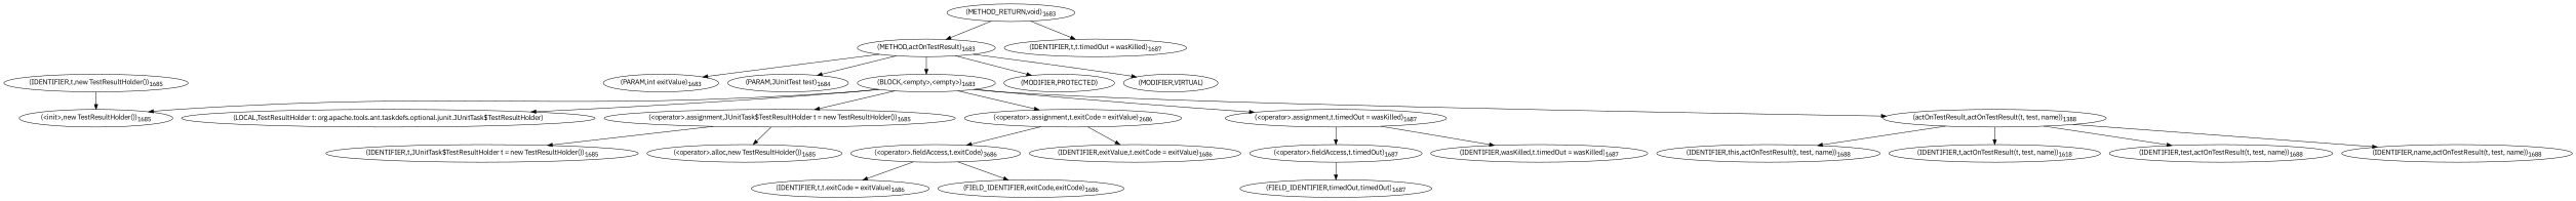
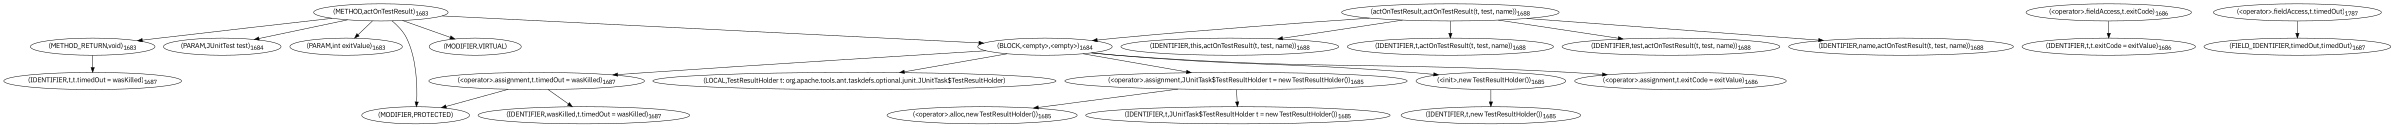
  digraph {
    fontname="IBM Plex Sans"
    node [fontname="IBM Plex Sans"]
    edge [fontname="IBM Plex Sans"]
    n1 [label=<(METHOD,actOnTestResult)<SUB>1683</SUB>>]
    n2 [label=<(PARAM,int exitValue)<SUB>1683</SUB>>]
    n3 [label=<(PARAM,JUnitTest test)<SUB>1684</SUB>>]
-   n4 [label=<(BLOCK,&lt;empty&gt;,&lt;empty&gt;)<SUB>1683</SUB>>]
+   n4 [label=<(BLOCK,&lt;empty&gt;,&lt;empty&gt;)<SUB>1684</SUB>>]
    n5 [label=<(MODIFIER,PROTECTED)>]
    n6 [label=<(MODIFIER,VIRTUAL)>]
    n7 [label=<(METHOD_RETURN,void)<SUB>1683</SUB>>]
    n8 [label=<(LOCAL,TestResultHolder t: org.apache.tools.ant.taskdefs.optional.junit.JUnitTask$TestResultHolder)>]
    n9 [label=<(&lt;operator&gt;.assignment,JUnitTask$TestResultHolder t = new TestResultHolder())<SUB>1685</SUB>>]
    n10 [label=<(&lt;init&gt;,new TestResultHolder())<SUB>1685</SUB>>]
-   n11 [label=<(&lt;operator&gt;.assignment,t.exitCode = exitValue)<SUB>2686</SUB>>]
+   n11 [label=<(&lt;operator&gt;.assignment,t.exitCode = exitValue)<SUB>1686</SUB>>]
    n12 [label=<(&lt;operator&gt;.assignment,t.timedOut = wasKilled)<SUB>1687</SUB>>]
-   n13 [label=<(actOnTestResult,actOnTestResult(t, test, name))<SUB>1388</SUB>>]
+   n13 [label=<(actOnTestResult,actOnTestResult(t, test, name))<SUB>1688</SUB>>]
    n14 [label=<(IDENTIFIER,t,t.timedOut = wasKilled)<SUB>1687</SUB>>]
    n15 [label=<(IDENTIFIER,t,JUnitTask$TestResultHolder t = new TestResultHolder())<SUB>1685</SUB>>]
    n16 [label=<(&lt;operator&gt;.alloc,new TestResultHolder())<SUB>1685</SUB>>]
    n17 [label=<(IDENTIFIER,t,new TestResultHolder())<SUB>1685</SUB>>]
-   n18 [label=<(&lt;operator&gt;.fieldAccess,t.exitCode)<SUB>3686</SUB>>]
-   n19 [label=<(IDENTIFIER,exitValue,t.exitCode = exitValue)<SUB>1686</SUB>>]
-   n20 [label=<(&lt;operator&gt;.fieldAccess,t.timedOut)<SUB>1687</SUB>>]
+   n18 [label=<(&lt;operator&gt;.fieldAccess,t.exitCode)<SUB>1686</SUB>>]
+   n20 [label=<(&lt;operator&gt;.fieldAccess,t.timedOut)<SUB>1787</SUB>>]
    n21 [label=<(IDENTIFIER,wasKilled,t.timedOut = wasKilled)<SUB>1687</SUB>>]
    n22 [label=<(IDENTIFIER,this,actOnTestResult(t, test, name))<SUB>1688</SUB>>]
-   n23 [label=<(IDENTIFIER,t,actOnTestResult(t, test, name))<SUB>1618</SUB>>]
+   n23 [label=<(IDENTIFIER,t,actOnTestResult(t, test, name))<SUB>1688</SUB>>]
    n24 [label=<(IDENTIFIER,test,actOnTestResult(t, test, name))<SUB>1688</SUB>>]
    n25 [label=<(IDENTIFIER,name,actOnTestResult(t, test, name))<SUB>1688</SUB>>]
    n26 [label=<(IDENTIFIER,t,t.exitCode = exitValue)<SUB>1686</SUB>>]
-   n27 [label=<(FIELD_IDENTIFIER,exitCode,exitCode)<SUB>1686</SUB>>]
    n28 [label=<(FIELD_IDENTIFIER,timedOut,timedOut)<SUB>1687</SUB>>]
    n1 -> n2
    n1 -> n3
    n1 -> n4
    n1 -> n5
    n1 -> n6
-   n7 -> n1
+   n1 -> n7
    n4 -> n8
    n4 -> n9
    n4 -> n10
    n4 -> n11
    n4 -> n12
-   n4 -> n13
+   n13 -> n4
    n7 -> n14
    n9 -> n15
    n9 -> n16
-   n17 -> n10
-   n11 -> n18
-   n11 -> n19
-   n12 -> n20
+   n10 -> n17
+   n12 -> n5
    n12 -> n21
    n13 -> n22
    n13 -> n23
    n13 -> n24
    n13 -> n25
    n18 -> n26
-   n18 -> n27
    n20 -> n28
  }
